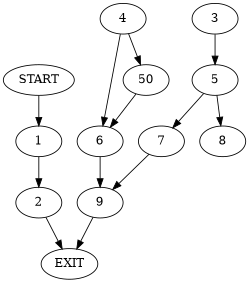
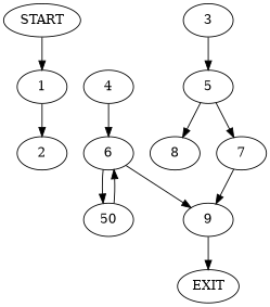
  digraph {
    n1 [label=START]
    1
    2
    n4 [label=EXIT]
    3
    5
    4
    6
    7
    8
    9
    n12 [label=50]
    n1 -> 1
    1 -> 2
-   2 -> n4
    3 -> 5
    5 -> 7
    5 -> 8
    4 -> 6
    6 -> 9
-   4 -> n12
+   6 -> n12
    7 -> 9
    9 -> n4
    n12 -> 6
  }
